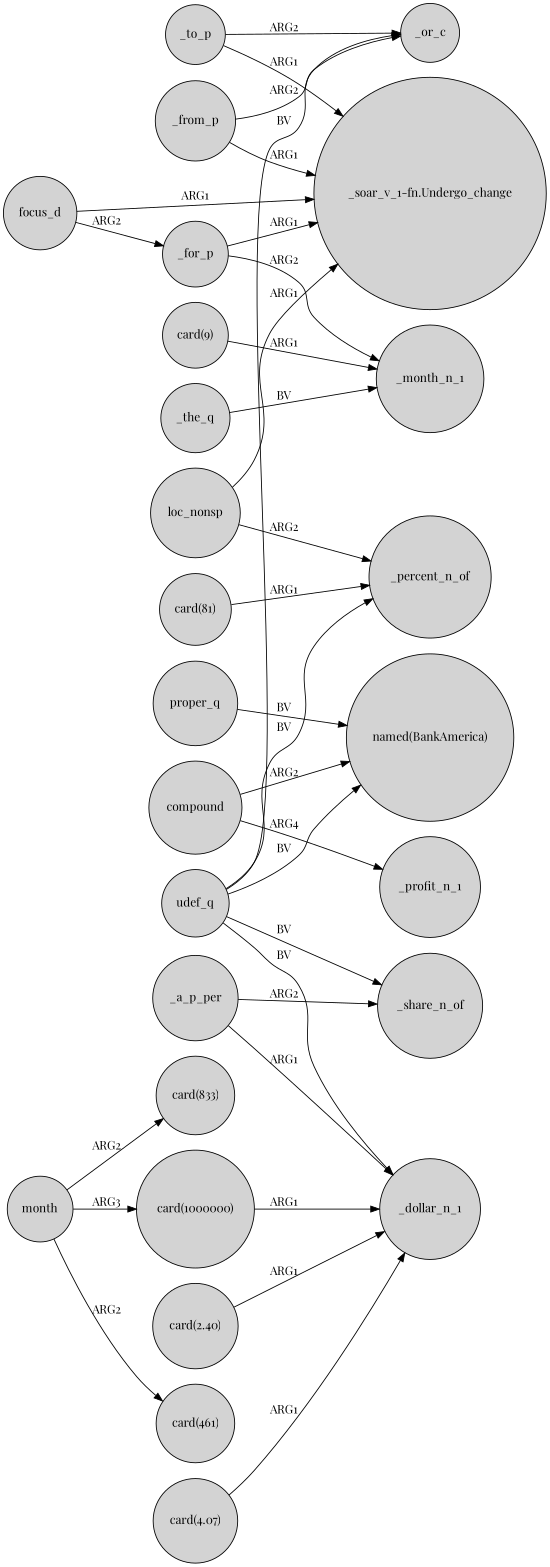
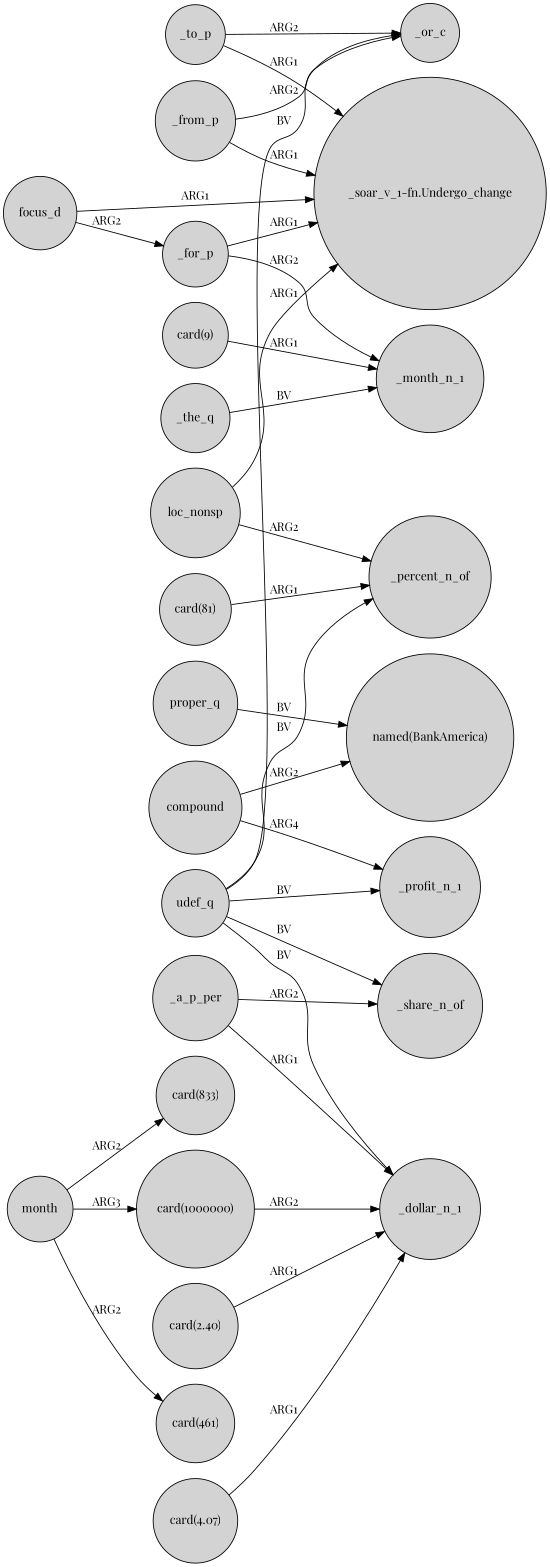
  digraph {
    fontname="Playfair Display"
    rankdir=LR
    node [fontname="Playfair Display" shape=circle style=filled]
    edge [fontname="Playfair Display"]
    _to_p
    _or_c
    "_soar_v_1-fn.Undergo_change"
    "card(81)"
    _percent_n_of
    _for_p
    _month_n_1
    _from_p
    _the_q
    compound
    _profit_n_1
    "named(BankAmerica)"
    n13 [label=month]
    "card(1000000)"
    "card(833)"
    "card(461)"
    _dollar_n_1
    udef_q
    _share_n_of
    proper_q
    "card(2.40)"
    _a_p_per
    "card(4.07)"
    loc_nonsp
    focus_d
    "card(9)"
    _to_p -> _or_c [label=ARG2]
    _to_p -> "_soar_v_1-fn.Undergo_change" [label=ARG1]
    "card(81)" -> _percent_n_of [label=ARG1]
    _for_p -> "_soar_v_1-fn.Undergo_change" [label=ARG1]
    _for_p -> _month_n_1 [label=ARG2]
    _from_p -> _or_c [label=ARG2]
    _from_p -> "_soar_v_1-fn.Undergo_change" [label=ARG1]
    _the_q -> _month_n_1 [label=BV]
    compound -> _profit_n_1 [label=ARG4]
    compound -> "named(BankAmerica)" [label=ARG2]
    n13 -> "card(1000000)" [label=ARG3]
    n13 -> "card(833)" [label=ARG2]
    n13 -> "card(461)" [label=ARG2]
-   "card(1000000)" -> _dollar_n_1 [label=ARG1]
+   "card(1000000)" -> _dollar_n_1 [label=ARG2]
    udef_q -> _or_c [label=BV]
    udef_q -> _percent_n_of [label=BV]
-   udef_q -> "named(BankAmerica)" [label=BV]
+   udef_q -> _profit_n_1 [label=BV]
    udef_q -> _dollar_n_1 [label=BV]
    udef_q -> _share_n_of [label=BV]
    proper_q -> "named(BankAmerica)" [label=BV]
    "card(2.40)" -> _dollar_n_1 [label=ARG1]
    _a_p_per -> _dollar_n_1 [label=ARG1]
    _a_p_per -> _share_n_of [label=ARG2]
    "card(4.07)" -> _dollar_n_1 [label=ARG1]
    loc_nonsp -> "_soar_v_1-fn.Undergo_change" [label=ARG1]
    loc_nonsp -> _percent_n_of [label=ARG2]
    focus_d -> "_soar_v_1-fn.Undergo_change" [label=ARG1]
    focus_d -> _for_p [label=ARG2]
    "card(9)" -> _month_n_1 [label=ARG1]
  }
